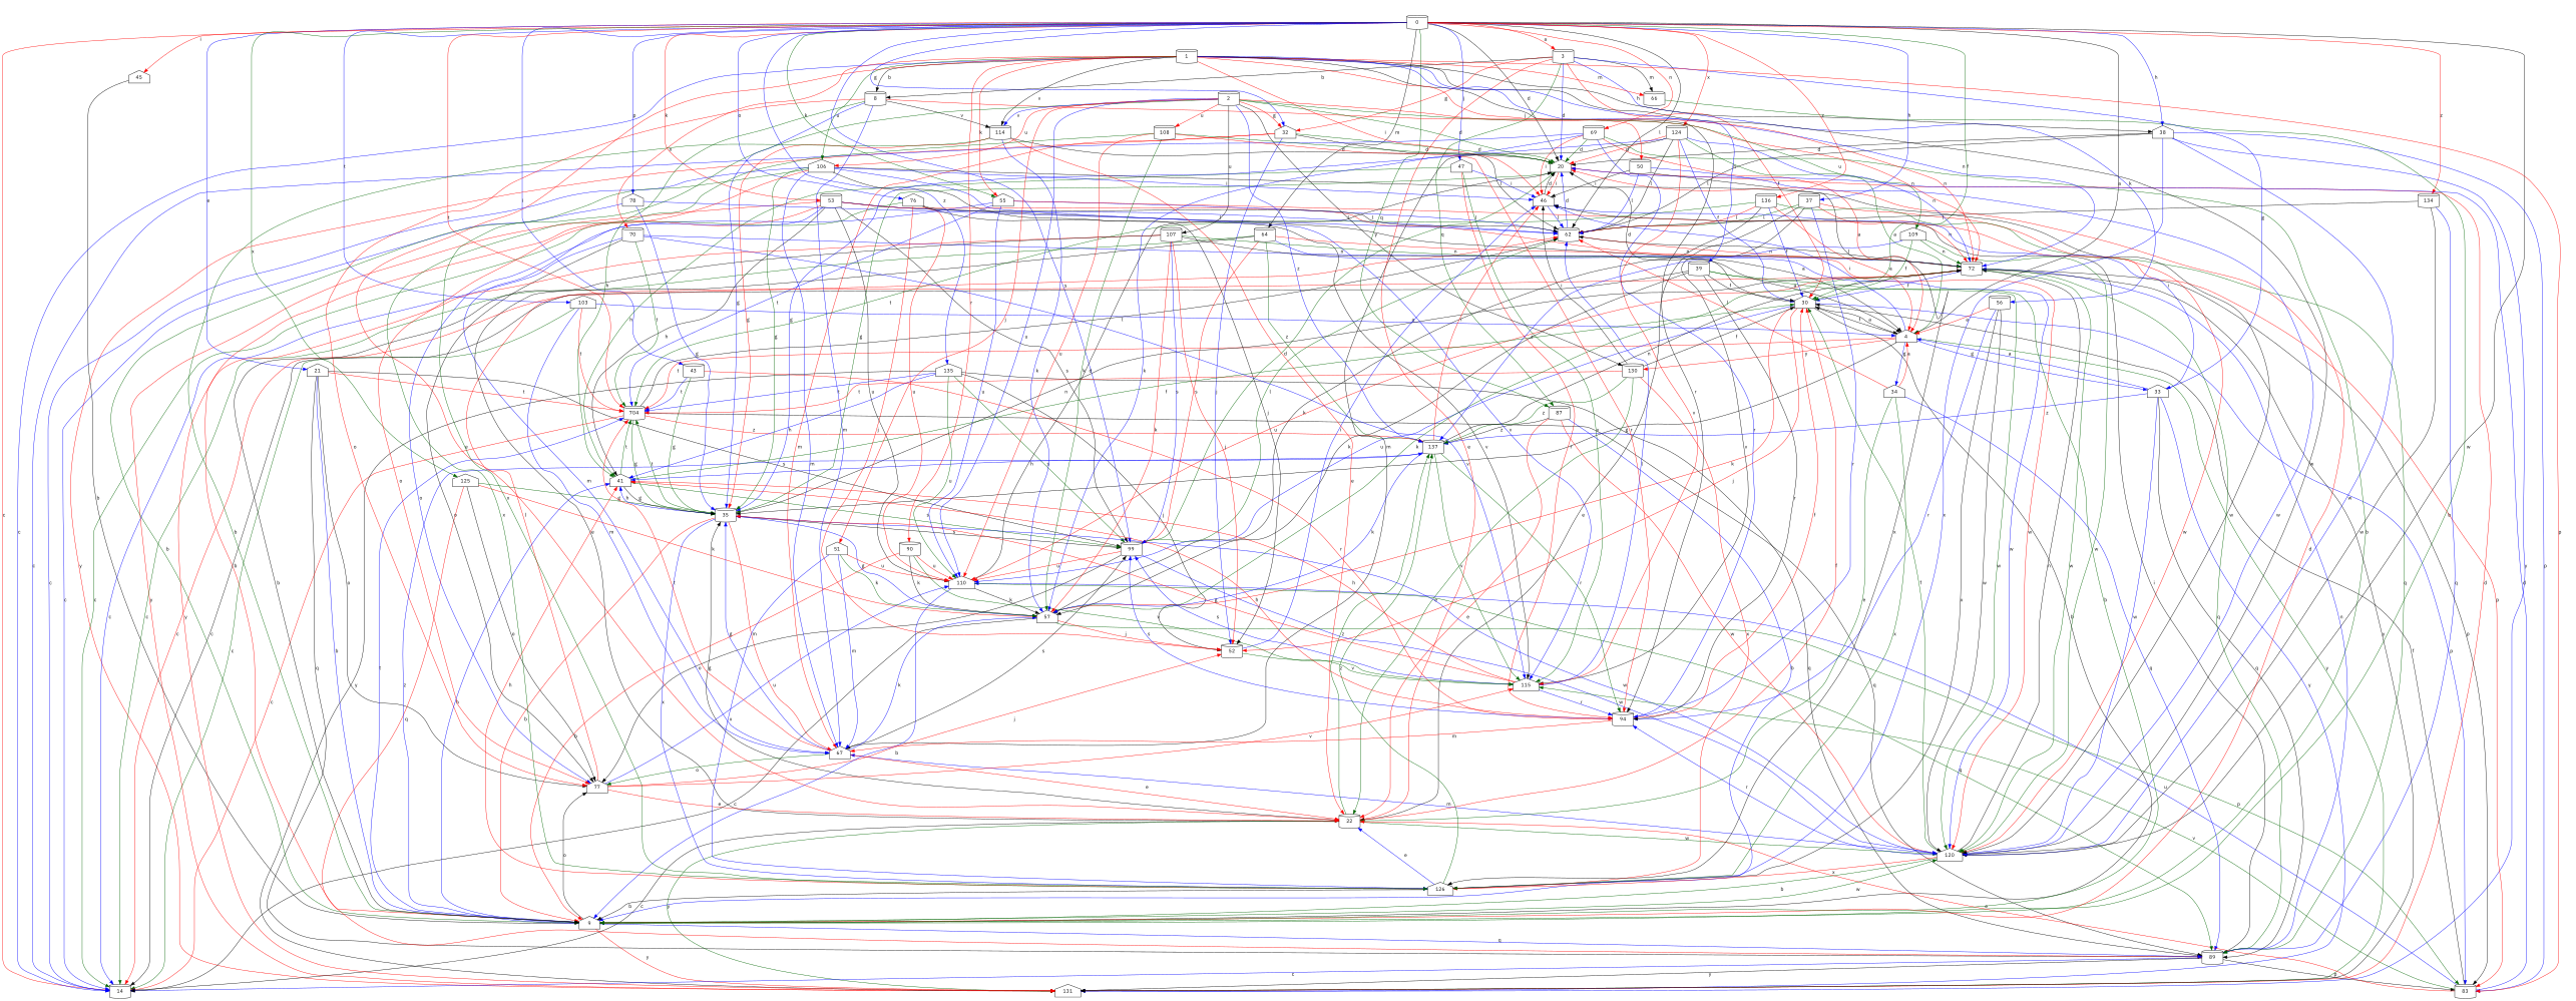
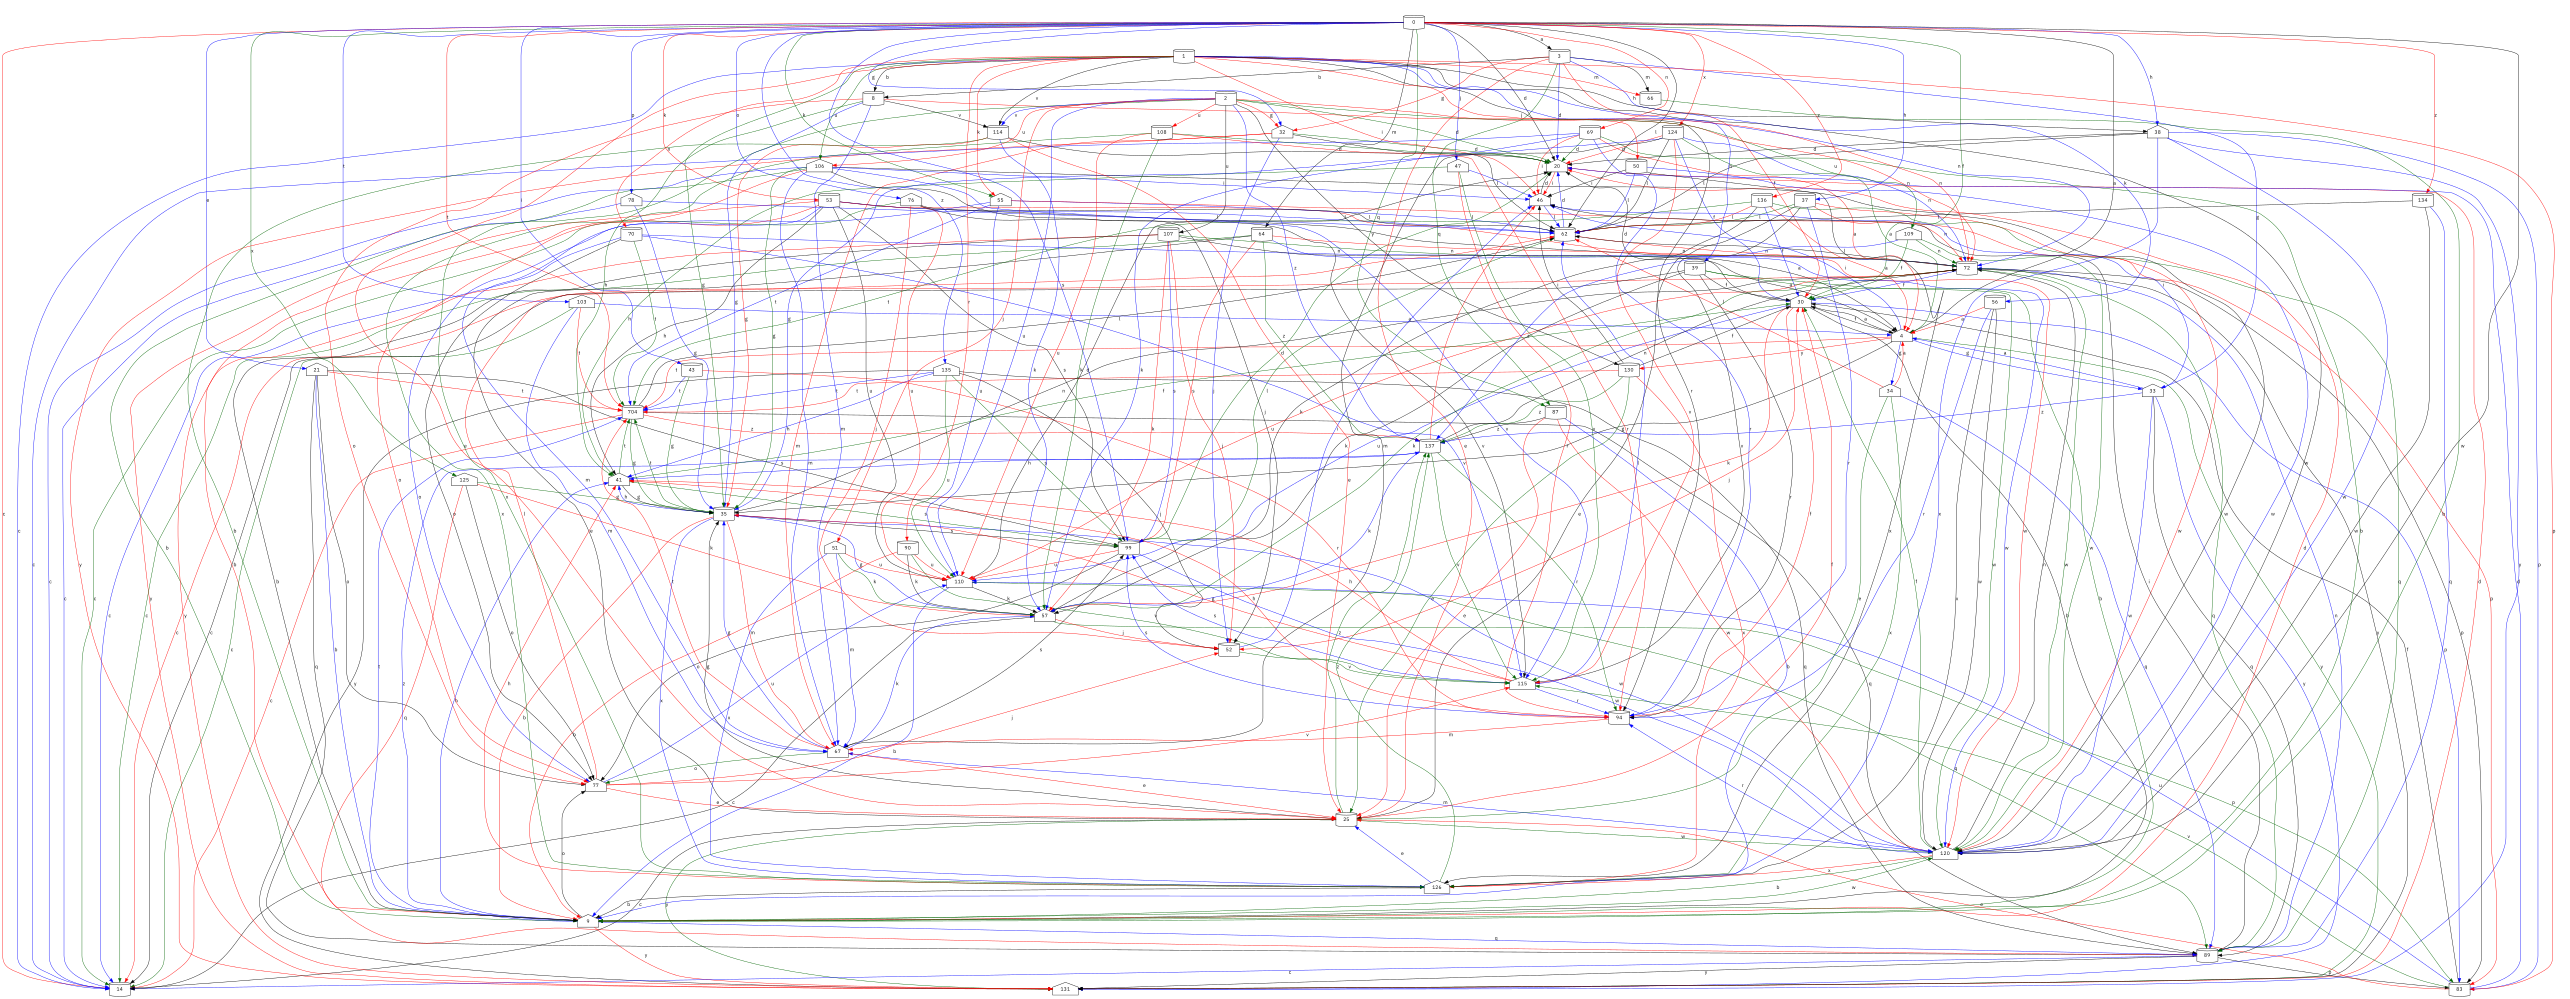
  strict digraph {
    fontname="IBM Plex Sans"
    node [fontname="IBM Plex Sans" shape=cylinder]
    edge [color=blue fontname="IBM Plex Sans"]
    0
    3
    4 [shape=house]
    14
    20 [shape=house]
    21 [shape=house]
    30 [shape=house]
    32 [shape=house]
    37
    38 [shape=house]
    43
-   45 [shape=house]
    47 [shape=house]
    53
    55 [shape=house]
    62
    64
    69
    76 [shape=house]
    78 [shape=house]
    87
    99
    103 [shape=house]
    n24 [label=704]
    120 [shape=house]
    124
    125 [shape=house]
    134
    135 [shape=house]
    136
    8
-   25 [label=22]
+   25
    66
    33 [shape=house]
    56
    46 [shape=house]
    130
    34 [shape=house]
    35
    131 [shape=house]
    77 [shape=house]
    9 [shape=house]
    89
    83
    110 [shape=house]
    52
    57 [shape=house]
    67 [shape=house]
    72
    94
    115 [shape=house]
    126 [shape=house]
    41 [shape=house]
    137
    1
    39
    50
    70
    90
    106 [shape=house]
    114
    2
    51 [shape=house]
    107
    108
    109 [shape=house]
-   0 -> 3 [color=red label=a]
+   0 -> 3 [color=black label=a]
    0 -> 4 [color=black label=a]
    0 -> 14 [color=red label=c]
    0 -> 20 [color=black label=d]
    0 -> 21 [label=e]
    0 -> 30 [color=darkgreen label=f]
    0 -> 32 [label=g]
    0 -> 37 [label=h]
    0 -> 38 [label=h]
    0 -> 43 [label=i]
-   0 -> 45 [color=red label=i]
    0 -> 47 [label=j]
    0 -> 53 [color=red label=k]
    0 -> 55 [color=darkgreen label=k]
    0 -> 62 [color=black label=l]
    0 -> 64 [color=black label=m]
    0 -> 69 [color=red label=n]
    0 -> 76 [label=o]
    0 -> 78 [label=p]
    0 -> 87 [color=darkgreen label=q]
    0 -> 99 [label=s]
    0 -> 103 [label=t]
    0 -> n24 [color=red label=t]
    0 -> 120 [color=black label=w]
    0 -> 124 [color=red label=x]
    0 -> 125 [color=darkgreen label=x]
    0 -> 134 [color=red label=z]
    0 -> 135 [label=z]
    0 -> 136 [color=red label=z]
    3 -> 20 [label=d]
    3 -> 30 [color=red label=f]
    3 -> 32 [color=red label=g]
    3 -> 87 [color=darkgreen label=q]
    3 -> 8 [color=black label=b]
    3 -> 25 [color=red label=e]
    3 -> 66 [color=black label=m]
    3 -> 33 [label=g]
    3 -> 56 [label=k]
    4 -> 30 [color=black label=f]
    4 -> n24 [color=red label=t]
    4 -> 33 [label=g]
    4 -> 46 [label=i]
    4 -> 130 [color=red label=y]
    4 -> 34 [label=g]
    4 -> 35 [color=black label=g]
    4 -> 131 [color=darkgreen label=y]
    20 -> 46 [color=red label=i]
-   20 -> 35 [color=darkgreen label=g]
+   1 -> 35 [color=darkgreen label=g]
    21 -> 99 [color=black label=s]
    21 -> n24 [color=red label=t]
    21 -> 77 [color=black label=o]
    21 -> 9 [label=b]
    21 -> 89 [color=black label=q]
    30 -> 4 [color=black label=a]
    30 -> 20 [color=black label=d]
    30 -> 9 [color=black label=b]
    30 -> 83 [label=p]
    30 -> 110 [label=u]
    30 -> 52 [color=red label=j]
    30 -> 57 [color=red label=k]
    32 -> 20 [color=darkgreen label=d]
    32 -> 62 [color=black label=l]
    32 -> 131 [color=red label=y]
    32 -> 52 [label=j]
    32 -> 67 [color=red label=m]
    37 -> 62 [color=darkgreen label=l]
    37 -> 120 [color=red label=w]
    37 -> 25 [color=black label=e]
    37 -> 72 [color=red label=n]
    37 -> 94 [label=r]
    37 -> 115 [color=black label=v]
    38 -> 20 [color=black label=d]
    38 -> 62 [color=black label=l]
    38 -> 120 [label=w]
    38 -> 131 [label=y]
    38 -> 83 [label=p]
    38 -> 126 [label=x]
    43 -> n24 [label=t]
    43 -> 35 [color=darkgreen label=g]
    43 -> 94 [color=red label=r]
-   45 -> 9 [color=black label=b]
    47 -> 46 [label=i]
    47 -> 94 [color=red label=r]
    47 -> 115 [color=darkgreen label=v]
    47 -> 41 [color=darkgreen label=h]
    53 -> 4 [color=black label=a]
    53 -> 62 [label=l]
    53 -> 99 [color=black label=s]
    53 -> 120 [color=red label=w]
    53 -> 131 [color=red label=y]
    53 -> 9 [color=red label=b]
    53 -> 110 [color=black label=u]
    53 -> 67 [label=m]
    53 -> 41 [color=black label=h]
    55 -> 62 [label=l]
    55 -> n24 [label=t]
    55 -> 77 [label=o]
    55 -> 83 [color=red label=p]
    55 -> 110 [label=u]
    62 -> 20 [label=d]
    62 -> 72 [color=red label=n]
    64 -> 14 [color=darkgreen label=c]
    64 -> 99 [color=red label=s]
    64 -> 120 [label=w]
    64 -> 25 [color=black label=e]
    64 -> 72 [color=red label=n]
    64 -> 137 [color=darkgreen label=z]
    69 -> 4 [color=red label=a]
    69 -> 14 [label=c]
    69 -> 20 [color=darkgreen label=d]
    69 -> 46 [color=red label=i]
    69 -> 9 [color=darkgreen label=b]
    69 -> 57 [label=k]
    69 -> 94 [label=r]
    76 -> 14 [color=darkgreen label=c]
    76 -> 62 [color=black label=l]
    76 -> 110 [color=red label=u]
    76 -> 52 [color=red label=j]
    76 -> 115 [color=black label=v]
    78 -> 14 [label=c]
    78 -> 62 [label=l]
    78 -> 35 [label=g]
    87 -> 120 [color=red label=w]
    87 -> 25 [color=red label=e]
    87 -> 9 [label=b]
    87 -> 137 [color=black label=z]
    99 -> 20 [color=darkgreen label=d]
    99 -> 62 [color=darkgreen label=l]
    99 -> 120 [label=w]
    99 -> 77 [color=black label=o]
    99 -> 110 [color=red label=u]
    103 -> 4 [label=a]
    103 -> 14 [color=darkgreen label=c]
    103 -> n24 [color=red label=t]
    103 -> 67 [label=m]
    n24 -> 14 [color=red label=c]
    n24 -> 62 [color=black label=l]
    n24 -> 35 [color=darkgreen label=g]
    n24 -> 89 [color=black label=q]
    n24 -> 137 [color=red label=z]
    120 -> 30 [color=darkgreen label=f]
    120 -> 9 [color=darkgreen label=b]
    120 -> 67 [label=m]
    120 -> 72 [color=black label=n]
    120 -> 94 [label=r]
    120 -> 126 [color=red label=x]
    124 -> 4 [color=darkgreen label=a]
    124 -> 20 [color=red label=d]
    124 -> 30 [label=f]
    124 -> 62 [color=black label=l]
    124 -> 35 [label=g]
    124 -> 67 [color=black label=m]
    124 -> 72 [label=n]
    124 -> 115 [color=red label=v]
    125 -> 35 [color=darkgreen label=g]
    125 -> 77 [color=black label=o]
    125 -> 89 [color=red label=q]
    125 -> 57 [color=red label=k]
    134 -> 62 [color=black label=l]
    134 -> 120 [color=black label=w]
    134 -> 89 [label=q]
    135 -> 99 [color=darkgreen label=s]
    135 -> n24 [label=t]
    135 -> 131 [color=black label=y]
    135 -> 89 [color=black label=q]
    135 -> 110 [color=darkgreen label=u]
    135 -> 52 [color=black label=j]
    135 -> 41 [label=h]
    136 -> 4 [color=red label=a]
    136 -> 30 [label=f]
    136 -> 62 [color=red label=l]
    136 -> n24 [color=darkgreen label=t]
    136 -> 89 [color=darkgreen label=q]
    136 -> 57 [color=black label=k]
    8 -> 35 [label=g]
    8 -> 77 [color=red label=o]
    8 -> 67 [label=m]
    8 -> 72 [color=red label=n]
    8 -> 41 [color=darkgreen label=h]
    8 -> 114 [color=black label=v]
    25 -> 14 [color=black label=c]
    25 -> 30 [color=red label=f]
    25 -> 120 [color=darkgreen label=w]
    25 -> 35 [color=black label=g]
    25 -> 131 [color=darkgreen label=y]
    25 -> 137 [color=darkgreen label=z]
    66 -> 9 [color=darkgreen label=b]
    33 -> 4 [label=a]
    33 -> 120 [label=w]
    33 -> 46 [label=i]
    33 -> 131 [label=y]
    33 -> 89 [color=black label=q]
    33 -> 137 [label=z]
    56 -> 4 [color=red label=a]
    56 -> 120 [color=black label=w]
    56 -> 94 [label=r]
    56 -> 126 [color=black label=x]
    46 -> 20 [color=black label=d]
    46 -> 62 [label=l]
    130 -> 30 [color=black label=f]
    130 -> n24 [color=red label=t]
    130 -> 25 [color=darkgreen label=e]
    130 -> 46 [color=black label=i]
    130 -> 126 [color=red label=x]
    130 -> 137 [color=darkgreen label=z]
    34 -> 4 [color=red label=a]
    34 -> 62 [color=red label=l]
    34 -> 25 [color=darkgreen label=e]
    34 -> 89 [label=q]
    34 -> 126 [color=darkgreen label=x]
    35 -> 99 [color=black label=s]
    35 -> n24 [color=darkgreen label=t]
    35 -> 120 [label=w]
    35 -> 9 [color=red label=b]
    35 -> 67 [color=red label=m]
    35 -> 72 [color=black label=n]
    35 -> 126 [label=x]
    35 -> 41 [label=h]
    131 -> 20 [color=red label=d]
    77 -> 62 [color=red label=l]
    77 -> 25 [color=red label=e]
    77 -> 110 [label=u]
    77 -> 52 [color=red label=j]
    77 -> 115 [color=red label=v]
    9 -> 20 [color=red label=d]
    9 -> n24 [label=t]
    9 -> 120 [color=darkgreen label=w]
    9 -> 131 [color=red label=y]
    9 -> 77 [color=black label=o]
    9 -> 89 [label=q]
    9 -> 41 [label=h]
    9 -> 137 [label=z]
    89 -> 14 [label=c]
    89 -> 46 [color=black label=i]
    89 -> 131 [color=black label=y]
    89 -> 83 [color=black label=p]
    89 -> 72 [label=n]
    83 -> 20 [label=d]
    83 -> 30 [color=black label=f]
    83 -> 25 [color=red label=e]
    83 -> 110 [label=u]
    83 -> 115 [color=darkgreen label=v]
    110 -> 20 [color=black label=d]
    110 -> 9 [label=b]
    110 -> 89 [color=darkgreen label=q]
    110 -> 57 [color=black label=k]
    52 -> 46 [label=i]
    52 -> 115 [color=darkgreen label=v]
    57 -> 14 [color=black label=c]
    57 -> 35 [label=g]
    57 -> 83 [color=darkgreen label=p]
    57 -> 52 [color=red label=j]
    67 -> 99 [color=black label=s]
    67 -> n24 [color=red label=t]
    67 -> 25 [color=red label=e]
    67 -> 35 [label=g]
    67 -> 77 [color=darkgreen label=o]
    67 -> 57 [label=k]
    72 -> 14 [color=red label=c]
    72 -> 30 [label=f]
    72 -> 62 [color=black label=l]
    72 -> 120 [color=darkgreen label=w]
    72 -> 131 [color=black label=y]
    72 -> 89 [color=darkgreen label=q]
    72 -> 83 [color=black label=p]
    72 -> 110 [color=red label=u]
    72 -> 57 [color=darkgreen label=k]
    94 -> 30 [color=red label=f]
    94 -> 99 [label=s]
    94 -> 67 [color=red label=m]
    94 -> 41 [color=red label=h]
    115 -> 62 [label=l]
    115 -> 99 [label=s]
    115 -> 35 [color=red label=g]
    115 -> 94 [label=r]
    115 -> 41 [color=red label=h]
    126 -> 25 [label=e]
    126 -> 9 [color=black label=b]
    126 -> 41 [color=red label=h]
    126 -> 137 [color=darkgreen label=z]
    41 -> 30 [color=darkgreen label=f]
    41 -> 99 [color=darkgreen label=s]
    41 -> n24 [color=darkgreen label=t]
    41 -> 35 [color=black label=g]
    137 -> 46 [color=red label=i]
    137 -> 57 [label=k]
    137 -> 72 [color=black label=n]
    137 -> 94 [color=darkgreen label=r]
    137 -> 115 [color=darkgreen label=v]
    137 -> 41 [label=h]
    1 -> 14 [label=c]
    1 -> 38 [color=black label=h]
    1 -> 55 [color=red label=k]
    1 -> 120 [color=black label=w]
    1 -> 8 [color=black label=b]
    1 -> 25 [color=red label=e]
    1 -> 66 [color=red label=m]
    1 -> 46 [color=red label=i]
    1 -> 83 [color=red label=p]
    1 -> 72 [label=n]
    1 -> 94 [color=black label=r]
    1 -> 39 [label=h]
    1 -> 50 [color=red label=j]
    1 -> 70 [color=red label=n]
    1 -> 90 [color=red label=r]
    1 -> 106 [color=darkgreen label=u]
    1 -> 114 [color=black label=v]
    39 -> 14 [color=black label=c]
    39 -> 30 [color=black label=f]
    39 -> 120 [color=darkgreen label=w]
    39 -> 9 [color=darkgreen label=b]
    39 -> 57 [color=black label=k]
    39 -> 94 [color=black label=r]
    50 -> 62 [label=l]
    50 -> 120 [label=w]
    50 -> 46 [color=black label=i]
    50 -> 126 [color=black label=x]
    70 -> 14 [label=c]
    70 -> n24 [color=darkgreen label=t]
    70 -> 77 [color=black label=o]
    70 -> 72 [label=n]
    70 -> 115 [label=v]
    90 -> 9 [color=red label=b]
    90 -> 110 [color=red label=u]
    90 -> 57 [color=black label=k]
    90 -> 115 [color=darkgreen label=v]
    106 -> 14 [label=c]
    106 -> 120 [color=black label=w]
    106 -> 46 [label=i]
    106 -> 35 [color=darkgreen label=g]
    106 -> 77 [color=red label=o]
    106 -> 9 [color=darkgreen label=b]
    106 -> 52 [color=black label=j]
    106 -> 67 [label=m]
    106 -> 115 [label=v]
    114 -> 20 [color=black label=d]
    114 -> 25 [color=red label=e]
    114 -> 35 [color=red label=g]
    114 -> 9 [color=darkgreen label=b]
    114 -> 57 [label=k]
    2 -> 20 [color=darkgreen label=d]
    2 -> 32 [color=red label=g]
    2 -> 130 [color=black label=y]
    2 -> 110 [label=u]
    2 -> 72 [color=red label=n]
    2 -> 126 [color=darkgreen label=x]
    2 -> 137 [label=z]
    2 -> 106 [color=red label=u]
    2 -> 114 [label=v]
    2 -> 51 [color=red label=j]
    2 -> 107 [color=black label=u]
    2 -> 108 [color=red label=u]
    2 -> 109 [color=darkgreen label=u]
    51 -> 110 [color=red label=u]
    51 -> 57 [color=darkgreen label=k]
    51 -> 67 [label=m]
    51 -> 126 [label=x]
    107 -> 4 [color=black label=a]
    107 -> 99 [label=s]
    107 -> 131 [color=red label=y]
    107 -> 9 [color=black label=b]
    107 -> 52 [color=red label=j]
    107 -> 57 [color=red label=k]
    107 -> 72 [color=darkgreen label=n]
    108 -> 20 [color=darkgreen label=d]
    108 -> 110 [color=red label=u]
    108 -> 57 [color=darkgreen label=k]
    108 -> 94 [color=red label=r]
    108 -> 126 [color=darkgreen label=x]
    109 -> 30 [color=darkgreen label=f]
    109 -> 120 [color=darkgreen label=w]
    109 -> 72 [color=darkgreen label=n]
    109 -> 137 [label=z]
  }
